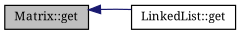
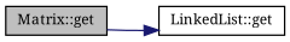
  digraph {
    rankdir=LR
    fontname="Noto Serif"
    node [color=black fontname="Noto Serif" fontsize=10 shape=record style=filled]
    n1 [fillcolor=grey75 fontcolor=black height=0.2 label="Matrix::get" width=0.4]
    n2 [fillcolor=white height=0.2 label="LinkedList::get" width=0.4]
-   n2 -> n1 [color=midnightblue fontname="Noto Serif" fontsize=10 labelfontname=Helvetica labelfontsize=10 style=solid]
+   n1 -> n2 [color=midnightblue fontname="Noto Serif" fontsize=10 labelfontname=Helvetica labelfontsize=10 style=solid]
  }
